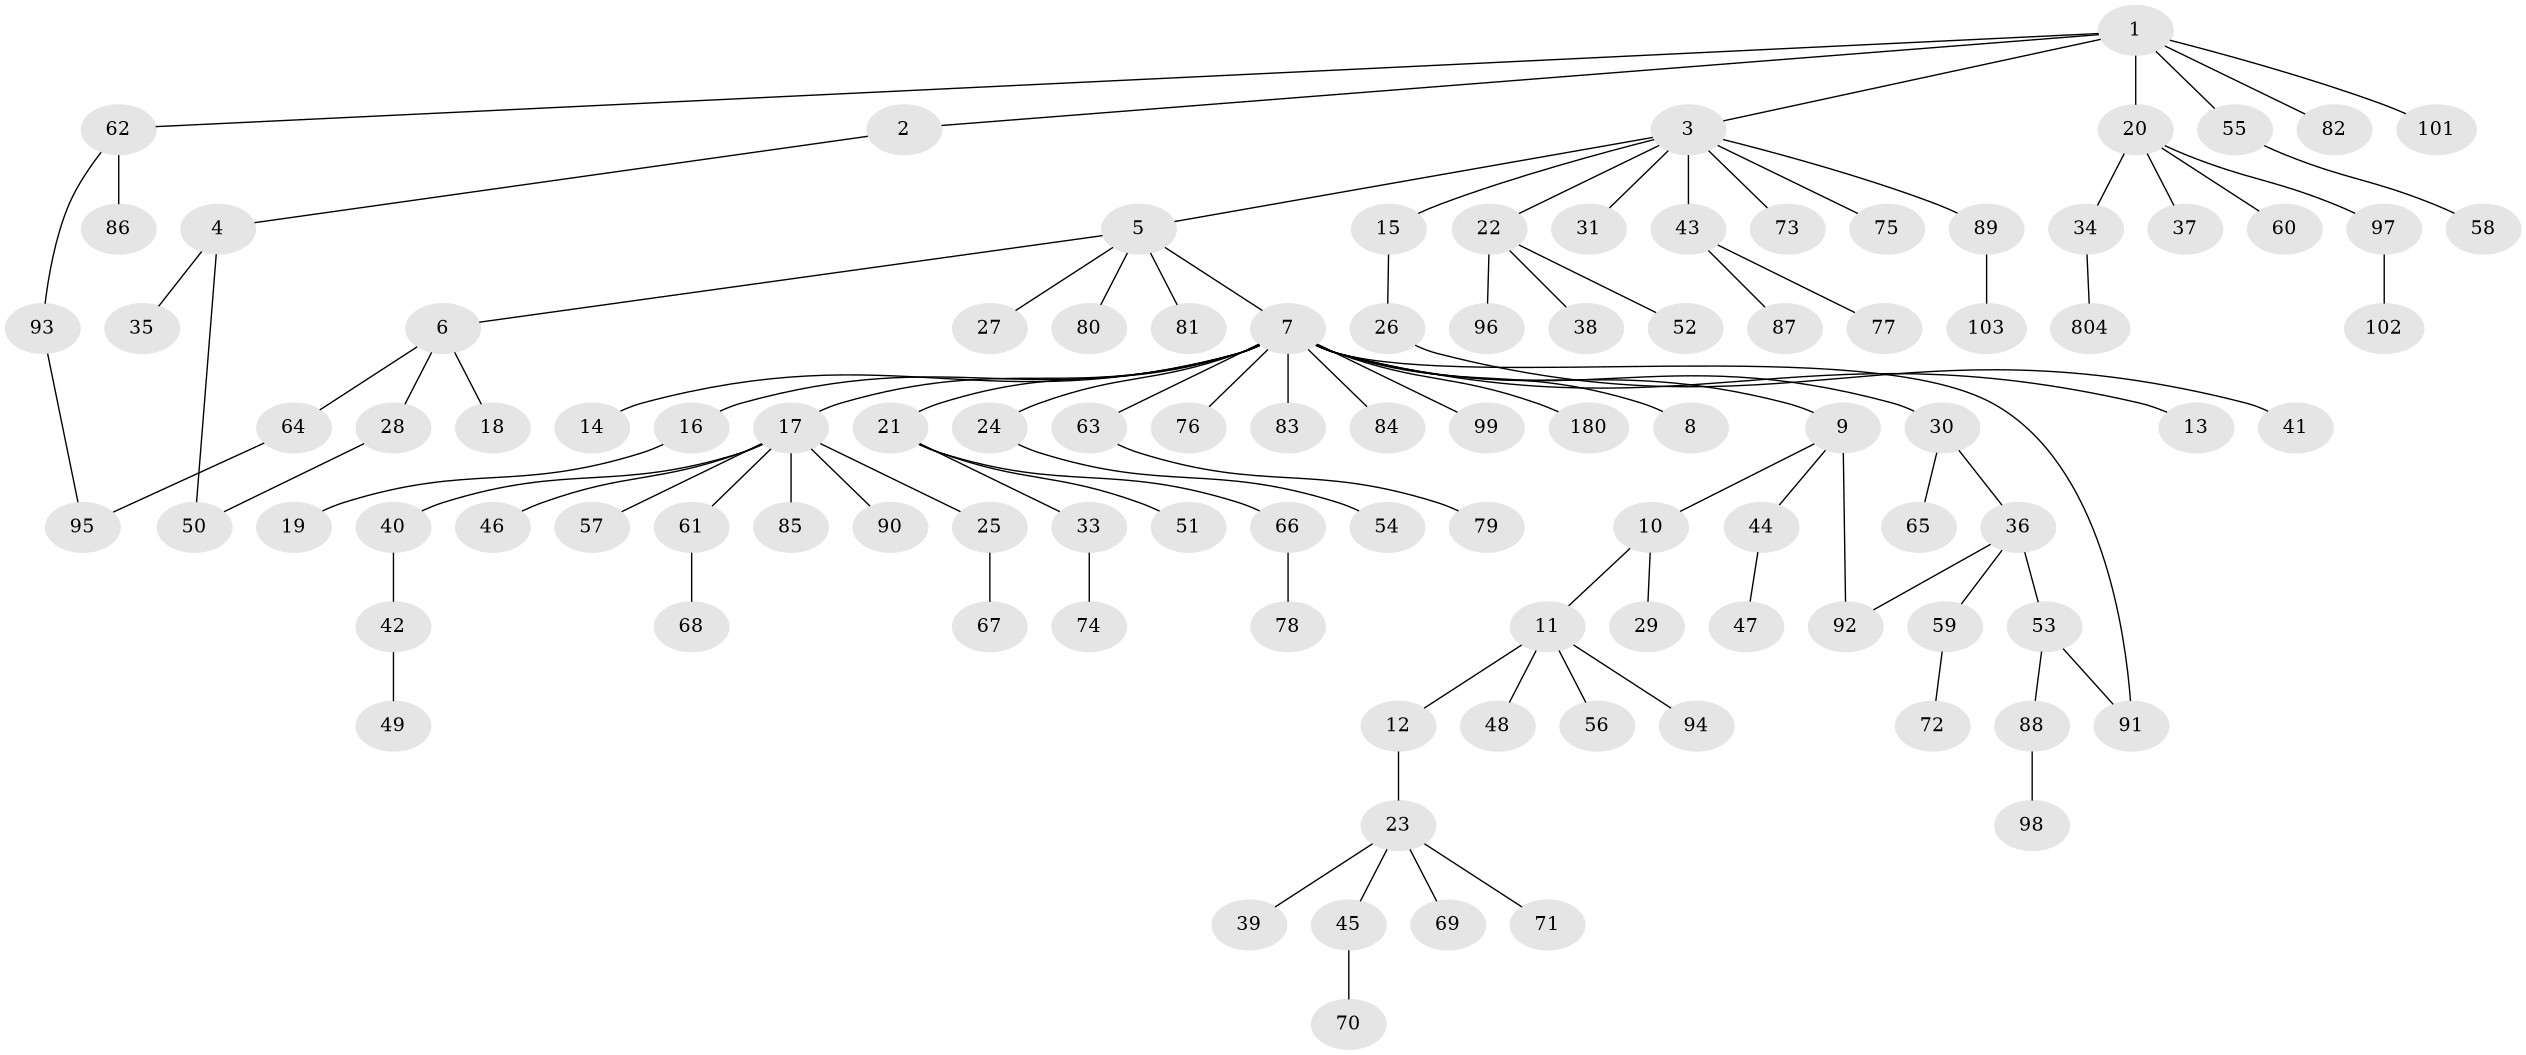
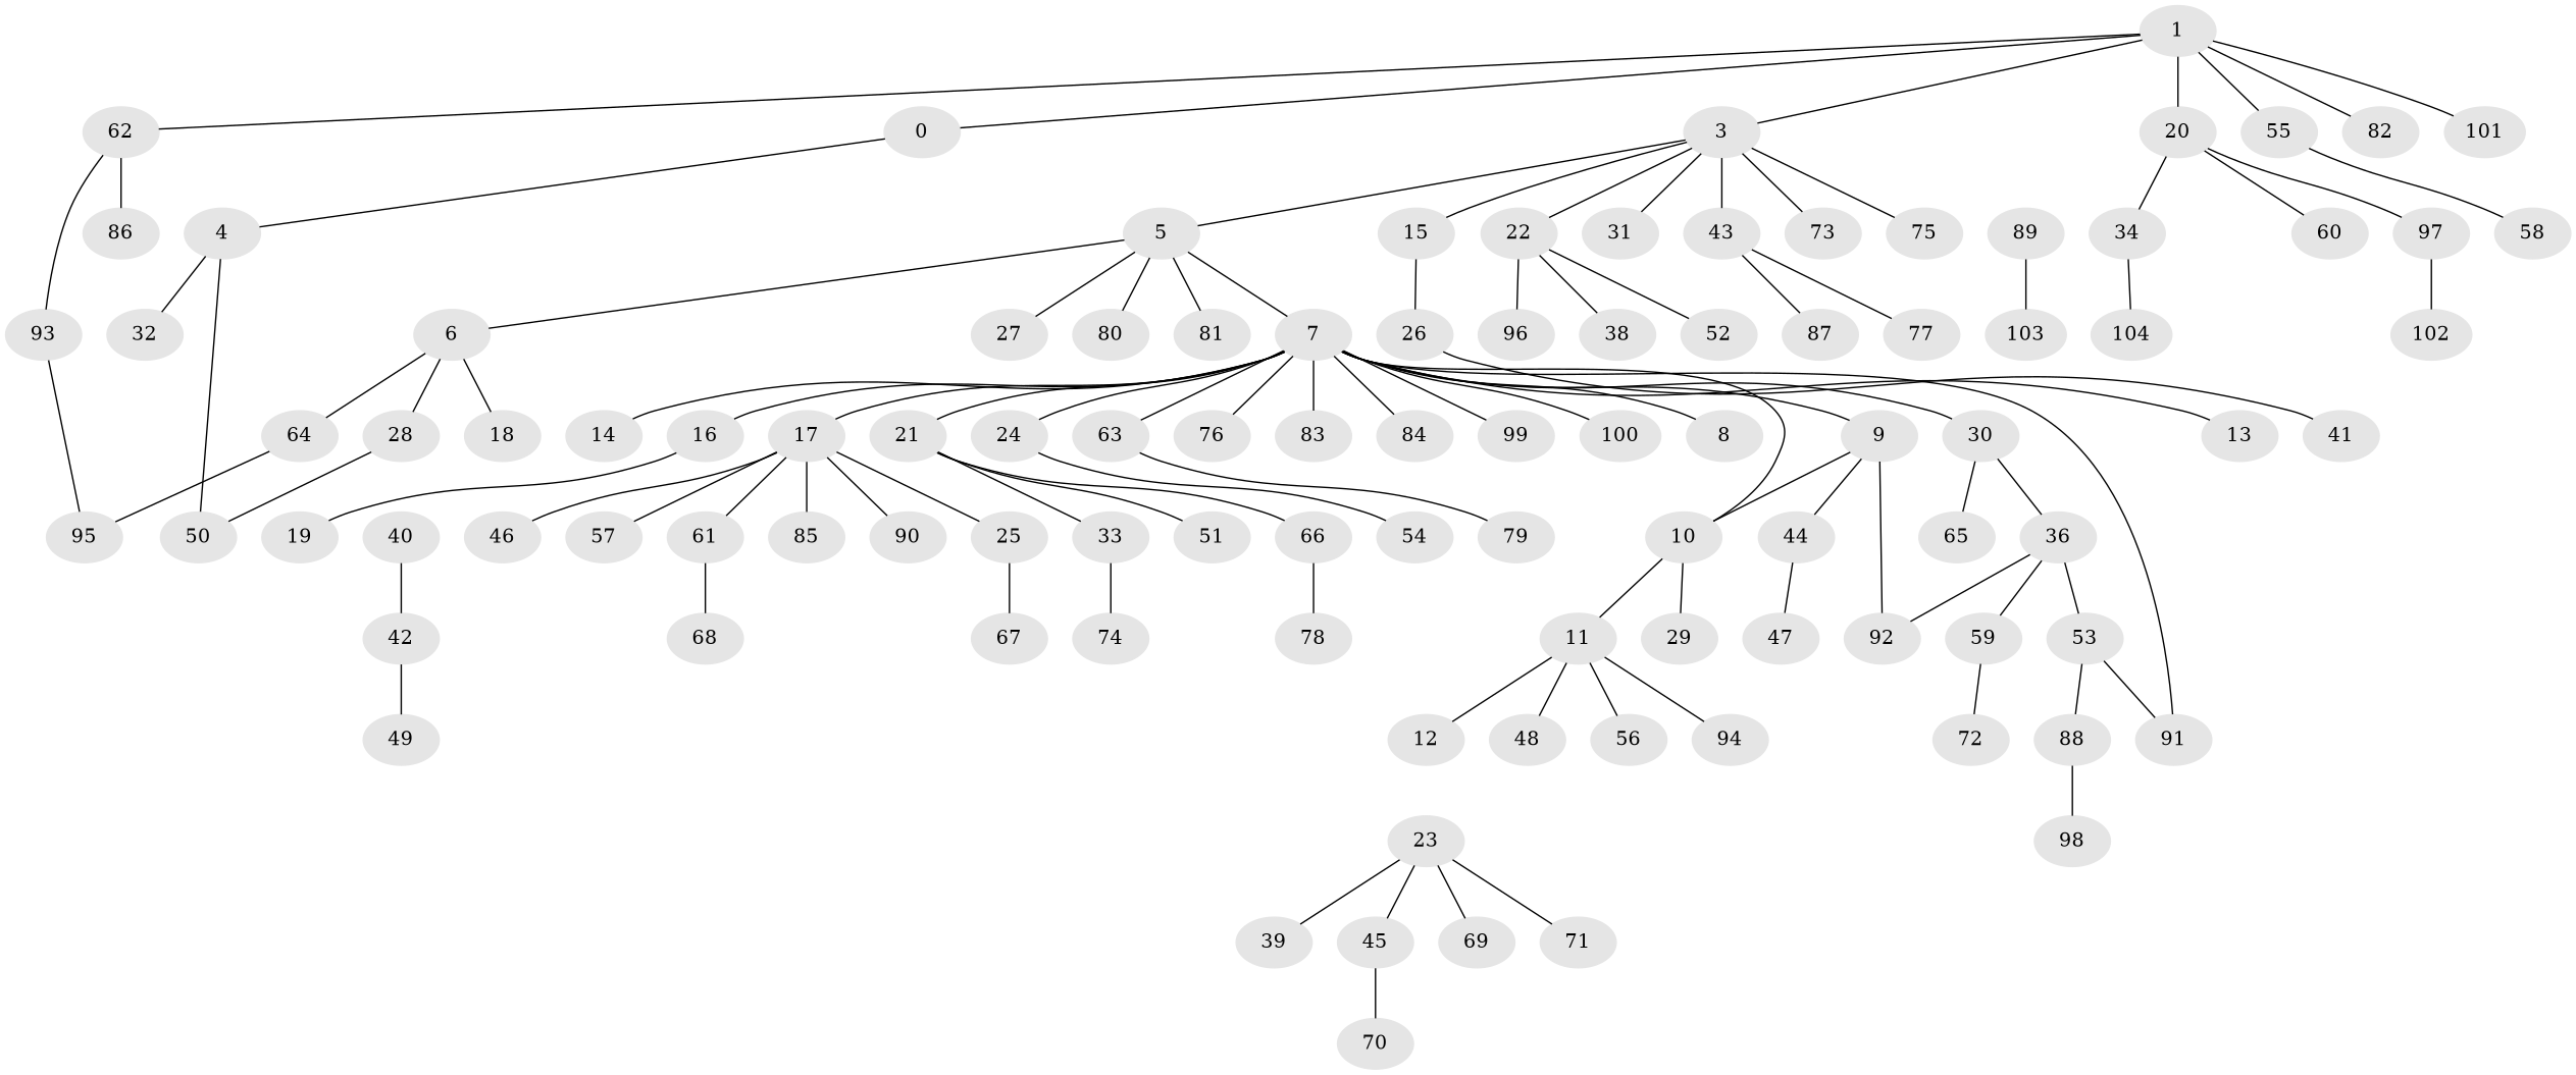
  graph {
    node [color=gray90 style=filled]
    1
-   2
+   2 [label=0]
    3
    20
    55
    62
    82
    101
    4
    5
    15
    22
    31
    43
    73
    75
    89
    34
-   37
    60
    97
    58
    86
    93
-   32 [label=35]
+   32
    50
    6
    7
    27
    80
    81
    26
    38
    52
    96
    77
    87
    103
    18
    28
    64
    8
    9
    10
    13
    14
    16
    17
    21
    24
    30
    63
    76
    83
    84
    91
    99
-   100 [label=180]
+   100
    95
    44
    92
    11
    29
    19
    25
    40
    46
    57
    61
    85
    90
    33
    51
    66
    54
    36
    65
    79
    47
    12
    48
    56
    94
    23
    39
    45
    69
    71
    41
    67
    42
    68
-   104 [label=804]
+   104
    102
    74
    78
    70
    53
    59
    88
    72
    49
    98
    1 -- 2
    1 -- 3
    1 -- 20
    1 -- 55
    1 -- 62
    1 -- 82
    1 -- 101
    2 -- 4
    3 -- 5
    3 -- 15
    3 -- 22
    3 -- 31
    3 -- 43
    3 -- 73
    3 -- 75
-   3 -- 89
    20 -- 34
-   20 -- 37
    20 -- 60
    20 -- 97
    55 -- 58
    62 -- 86
    62 -- 93
    4 -- 32
    4 -- 50
    5 -- 6
    5 -- 7
    5 -- 27
    5 -- 80
    5 -- 81
    15 -- 26
    22 -- 38
    22 -- 52
    22 -- 96
    43 -- 77
    43 -- 87
    89 -- 103
    34 -- 104
    97 -- 102
    93 -- 95
    6 -- 18
    6 -- 28
    6 -- 64
    7 -- 8
    7 -- 9
+   7 -- 10
    7 -- 13
    7 -- 14
    7 -- 16
    7 -- 17
    7 -- 21
    7 -- 24
    7 -- 30
    7 -- 63
    7 -- 76
    7 -- 83
    7 -- 84
    7 -- 91
    7 -- 99
    7 -- 100
    26 -- 41
    28 -- 50
    64 -- 95
    9 -- 10
    9 -- 44
    9 -- 92
    10 -- 11
    10 -- 29
    16 -- 19
    17 -- 25
-   17 -- 40
    17 -- 46
    17 -- 57
    17 -- 61
    17 -- 85
    17 -- 90
    21 -- 33
    21 -- 51
    21 -- 66
    24 -- 54
    30 -- 36
    30 -- 65
    63 -- 79
    44 -- 47
    11 -- 12
    11 -- 48
    11 -- 56
    11 -- 94
    25 -- 67
    40 -- 42
    61 -- 68
    33 -- 74
    66 -- 78
    36 -- 92
    36 -- 53
    36 -- 59
-   12 -- 23
    23 -- 39
    23 -- 45
    23 -- 69
    23 -- 71
    45 -- 70
    42 -- 49
    53 -- 91
    53 -- 88
    59 -- 72
    88 -- 98
  }
